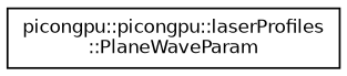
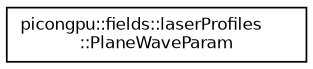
  digraph {
    rankdir=LR
-   n1 [color=black fillcolor=white fontname=Helvetica fontsize=10 height=0.2 label="picongpu::picongpu::laserProfiles\l::PlaneWaveParam" shape=record style=filled width=0.4]
+   n1 [color=black fillcolor=white fontname=Helvetica fontsize=10 height=0.2 label="picongpu::fields::laserProfiles\l::PlaneWaveParam" shape=record style=filled width=0.4]
  }
